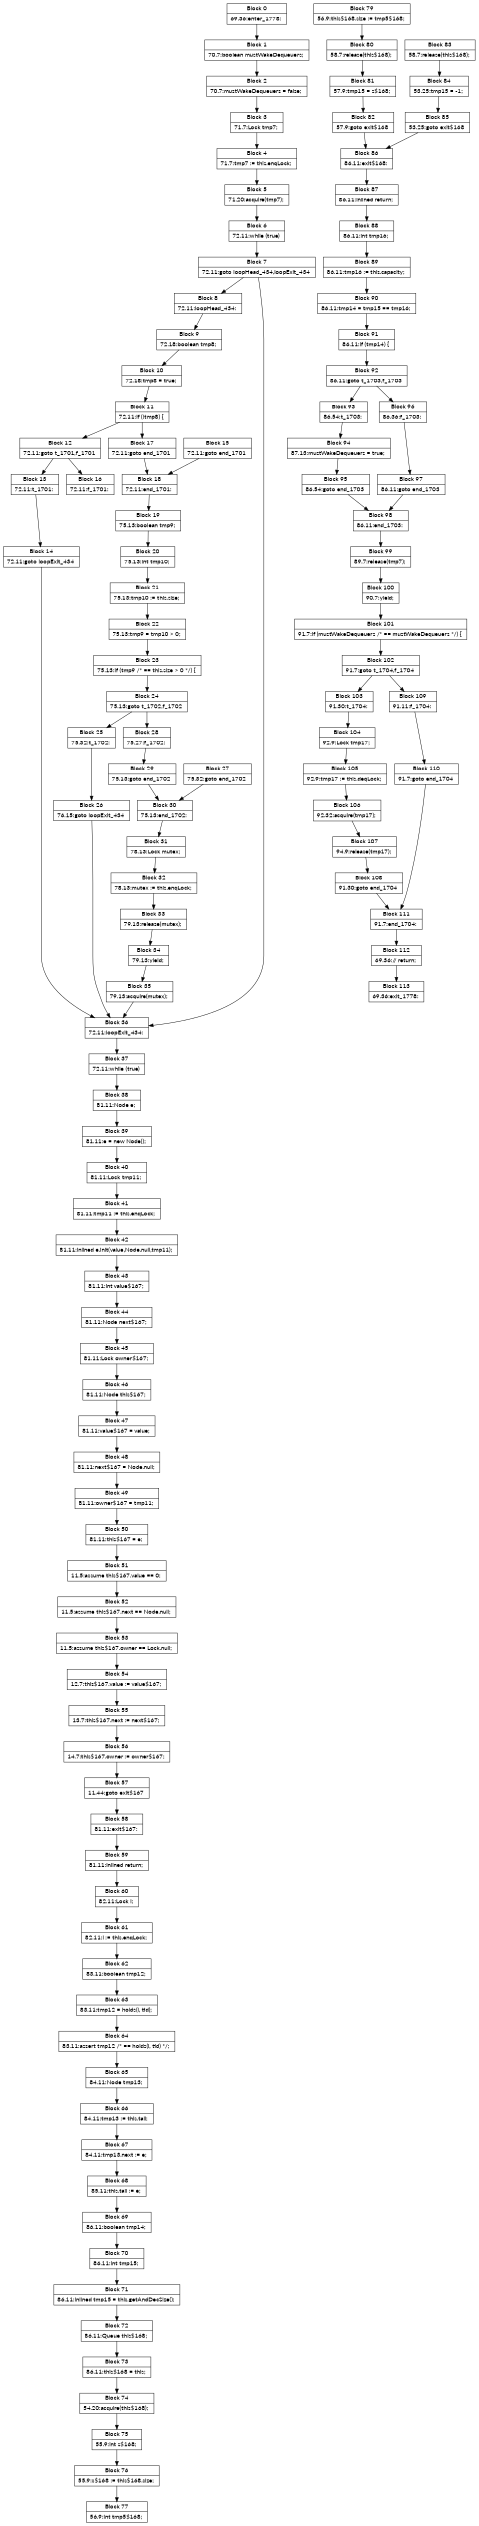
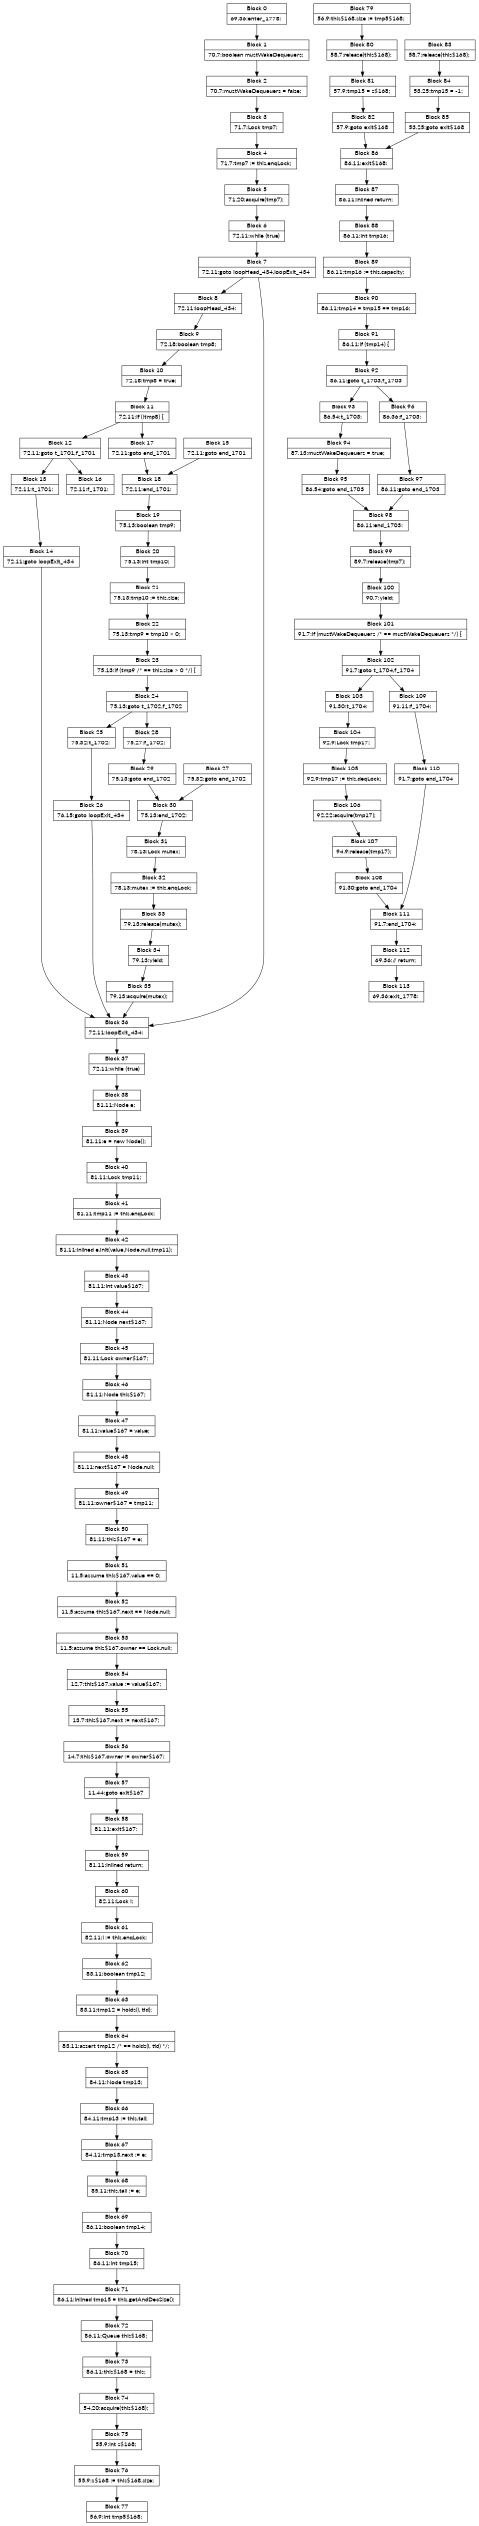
  digraph {
    fontname=Lato
    node [fontname=Lato shape=record]
    edge [fontname=Lato]
    n1 [label="{Block 0|69.36:enter_1778: \n}"]
    n2 [label="{Block 1|70.7:boolean mustWakeDequeuers; \n}"]
    n3 [label="{Block 2|70.7:mustWakeDequeuers = false; \n}"]
    n4 [label="{Block 3|71.7:Lock tmp7; \n}"]
    n5 [label="{Block 4|71.7:tmp7 := this.enqLock; \n}"]
    n6 [label="{Block 5|71.20:acquire(tmp7); \n}"]
    n7 [label="{Block 6|72.11:while (true)   \n}"]
    n8 [label="{Block 7|72.11:goto loopHead_434,loopExit_434 \n}"]
    n9 [label="{Block 8|72.11:loopHead_434: \n}"]
    n10 [label="{Block 36|72.11:loopExit_434: \n}"]
    n11 [label="{Block 9|72.18:boolean tmp8; \n}"]
    n12 [label="{Block 37|72.11:while (true)   \n}"]
    n13 [label="{Block 10|72.18:tmp8 = true; \n}"]
    n14 [label="{Block 11|72.11:if (!tmp8) \{ \n}"]
    n15 [label="{Block 12|72.11:goto t_1701,f_1701 \n}"]
    n16 [label="{Block 17|72.11:goto end_1701 \n}"]
    n17 [label="{Block 13|72.11:t_1701: \n}"]
    n18 [label="{Block 16|72.11:f_1701: \n}"]
    n19 [label="{Block 14|72.11:goto loopExit_434 \n}"]
    n20 [label="{Block 15|72.11:goto end_1701 \n}"]
    n21 [label="{Block 18|72.11:end_1701: \n}"]
    n22 [label="{Block 19|75.13:boolean tmp9; \n}"]
    n23 [label="{Block 20|75.13:int tmp10; \n}"]
    n24 [label="{Block 21|75.13:tmp10 := this.size; \n}"]
    n25 [label="{Block 22|75.13:tmp9 = tmp10 \> 0; \n}"]
    n26 [label="{Block 23|75.13:if (tmp9 /* == this.size \> 0 */) \{ \n}"]
    n27 [label="{Block 24|75.13:goto t_1702,f_1702 \n}"]
    n28 [label="{Block 25|75.32:t_1702: \n}"]
    n29 [label="{Block 28|75.27:f_1702: \n}"]
    n30 [label="{Block 26|76.15:goto loopExit_434 \n}"]
    n31 [label="{Block 29|75.13:goto end_1702 \n}"]
    n32 [label="{Block 27|75.32:goto end_1702 \n}"]
    n33 [label="{Block 30|75.13:end_1702: \n}"]
    n34 [label="{Block 31|78.13:Lock mutex; \n}"]
    n35 [label="{Block 32|78.13:mutex := this.enqLock; \n}"]
    n36 [label="{Block 33|79.13:release(mutex); \n}"]
    n37 [label="{Block 34|79.13:yield; \n}"]
    n38 [label="{Block 35|79.13:acquire(mutex); \n}"]
    n39 [label="{Block 38|81.11:Node e; \n}"]
    n40 [label="{Block 39|81.11:e = new Node(); \n}"]
    n41 [label="{Block 40|81.11:Lock tmp11; \n}"]
    n42 [label="{Block 41|81.11:tmp11 := this.enqLock; \n}"]
    n43 [label="{Block 42|81.11:inlined e.init(value,Node.null,tmp11); \n}"]
    n44 [label="{Block 43|81.11:int value$167; \n}"]
    n45 [label="{Block 44|81.11:Node next$167; \n}"]
    n46 [label="{Block 45|81.11:Lock owner$167; \n}"]
    n47 [label="{Block 46|81.11:Node this$167; \n}"]
    n48 [label="{Block 47|81.11:value$167 = value; \n}"]
    n49 [label="{Block 48|81.11:next$167 = Node.null; \n}"]
    n50 [label="{Block 49|81.11:owner$167 = tmp11; \n}"]
    n51 [label="{Block 50|81.11:this$167 = e; \n}"]
    n52 [label="{Block 51|11.5:assume this$167.value == 0; \n}"]
    n53 [label="{Block 52|11.5:assume this$167.next == Node.null; \n}"]
    n54 [label="{Block 53|11.5:assume this$167.owner == Lock.null; \n}"]
    n55 [label="{Block 54|12.7:this$167.value := value$167; \n}"]
    n56 [label="{Block 55|13.7:this$167.next := next$167; \n}"]
    n57 [label="{Block 56|14.7:this$167.owner := owner$167; \n}"]
    n58 [label="{Block 57|11.44:goto exit$167 \n}"]
    n59 [label="{Block 58|81.11:exit$167: \n}"]
    n60 [label="{Block 59|81.11:inlined return; \n}"]
    n61 [label="{Block 60|82.11:Lock l; \n}"]
    n62 [label="{Block 61|82.11:l := this.enqLock; \n}"]
    n63 [label="{Block 62|83.11:boolean tmp12; \n}"]
    n64 [label="{Block 63|83.11:tmp12 = holds(l, tid); \n}"]
    n65 [label="{Block 64|83.11:assert tmp12 /* == holds(l, tid) */; \n}"]
    n66 [label="{Block 65|84.11:Node tmp13; \n}"]
    n67 [label="{Block 66|84.11:tmp13 := this.tail; \n}"]
    n68 [label="{Block 67|84.11:tmp13.next := e; \n}"]
    n69 [label="{Block 68|85.11:this.tail := e; \n}"]
    n70 [label="{Block 69|86.11:boolean tmp14; \n}"]
    n71 [label="{Block 70|86.11:int tmp15; \n}"]
    n72 [label="{Block 71|86.11:inlined tmp15 = this.getAndDecSize(); \n}"]
    n73 [label="{Block 72|86.11:Queue this$168; \n}"]
    n74 [label="{Block 73|86.11:this$168 = this; \n}"]
    n75 [label="{Block 74|54.20:acquire(this$168); \n}"]
    n76 [label="{Block 75|55.9:int s$168; \n}"]
    n77 [label="{Block 76|55.9:s$168 := this$168.size; \n}"]
    n78 [label="{Block 77|56.9:int tmp5$168; \n}"]
    n79 [label="{Block 79|56.9:this$168.size := tmp5$168; \n}"]
    n80 [label="{Block 80|58.7:release(this$168); \n}"]
    n81 [label="{Block 81|57.9:tmp15 = s$168; \n}"]
    n82 [label="{Block 82|57.9:goto exit$168 \n}"]
    n83 [label="{Block 86|86.11:exit$168: \n}"]
    n84 [label="{Block 87|86.11:inlined return; \n}"]
    n85 [label="{Block 83|58.7:release(this$168); \n}"]
    n86 [label="{Block 84|53.25:tmp15 = -1; \n}"]
    n87 [label="{Block 85|53.25:goto exit$168 \n}"]
    n88 [label="{Block 88|86.11:int tmp16; \n}"]
    n89 [label="{Block 89|86.11:tmp16 := this.capacity; \n}"]
    n90 [label="{Block 90|86.11:tmp14 = tmp15 == tmp16; \n}"]
    n91 [label="{Block 91|86.11:if (tmp14) \{ \n}"]
    n92 [label="{Block 92|86.11:goto t_1703,f_1703 \n}"]
    n93 [label="{Block 93|86.54:t_1703: \n}"]
    n94 [label="{Block 96|86.36:f_1703: \n}"]
    n95 [label="{Block 94|87.13:mustWakeDequeuers = true; \n}"]
    n96 [label="{Block 97|86.11:goto end_1703 \n}"]
    n97 [label="{Block 95|86.54:goto end_1703 \n}"]
    n98 [label="{Block 98|86.11:end_1703: \n}"]
    n99 [label="{Block 99|89.7:release(tmp7); \n}"]
    n100 [label="{Block 100|90.7:yield; \n}"]
    n101 [label="{Block 101|91.7:if (mustWakeDequeuers /* == mustWakeDequeuers */) \{ \n}"]
    n102 [label="{Block 102|91.7:goto t_1704,f_1704 \n}"]
    n103 [label="{Block 103|91.30:t_1704: \n}"]
    n104 [label="{Block 109|91.11:f_1704: \n}"]
    n105 [label="{Block 104|92.9:Lock tmp17; \n}"]
    n106 [label="{Block 110|91.7:goto end_1704 \n}"]
    n107 [label="{Block 105|92.9:tmp17 := this.deqLock; \n}"]
-   n108 [label="{Block 106|92.32:acquire(tmp17); \n}"]
+   n108 [label="{Block 106|92.22:acquire(tmp17); \n}"]
    n109 [label="{Block 107|94.9:release(tmp17); \n}"]
    n110 [label="{Block 108|91.30:goto end_1704 \n}"]
    n111 [label="{Block 111|91.7:end_1704: \n}"]
    n112 [label="{Block 112|69.36:// return; \n}"]
    n113 [label="{Block 113|69.36:exit_1778: \n}"]
    n1 -> n2
    n2 -> n3
    n3 -> n4
    n4 -> n5
    n5 -> n6
    n6 -> n7
    n7 -> n8
    n8 -> n9
    n8 -> n10
    n9 -> n11
    n10 -> n12
    n11 -> n13
    n12 -> n39
    n13 -> n14
    n14 -> n15
    n14 -> n16
    n15 -> n17
    n15 -> n18
    n16 -> n21
    n17 -> n19
    n19 -> n10
    n20 -> n21
    n21 -> n22
    n22 -> n23
    n23 -> n24
    n24 -> n25
    n25 -> n26
    n26 -> n27
    n27 -> n28
    n27 -> n29
    n28 -> n30
    n29 -> n31
    n30 -> n10
    n31 -> n33
    n32 -> n33
    n33 -> n34
    n34 -> n35
    n35 -> n36
    n36 -> n37
    n37 -> n38
    n38 -> n10
    n39 -> n40
    n40 -> n41
    n41 -> n42
    n42 -> n43
    n43 -> n44
    n44 -> n45
    n45 -> n46
    n46 -> n47
    n47 -> n48
    n48 -> n49
    n49 -> n50
    n50 -> n51
    n51 -> n52
    n52 -> n53
    n53 -> n54
    n54 -> n55
    n55 -> n56
    n56 -> n57
    n57 -> n58
    n58 -> n59
    n59 -> n60
    n60 -> n61
    n61 -> n62
    n62 -> n63
    n63 -> n64
    n64 -> n65
    n65 -> n66
    n66 -> n67
    n67 -> n68
    n68 -> n69
    n69 -> n70
    n70 -> n71
    n71 -> n72
    n72 -> n73
    n73 -> n74
    n74 -> n75
    n75 -> n76
    n76 -> n77
    n77 -> n78
    n79 -> n80
    n80 -> n81
    n81 -> n82
    n82 -> n83
    n83 -> n84
    n84 -> n88
    n85 -> n86
    n86 -> n87
    n87 -> n83
    n88 -> n89
    n89 -> n90
    n90 -> n91
    n91 -> n92
    n92 -> n93
    n92 -> n94
    n93 -> n95
    n94 -> n96
    n95 -> n97
    n96 -> n98
    n97 -> n98
    n98 -> n99
    n99 -> n100
    n100 -> n101
    n101 -> n102
    n102 -> n103
    n102 -> n104
    n103 -> n105
    n104 -> n106
    n105 -> n107
    n106 -> n111
    n107 -> n108
    n108 -> n109
    n109 -> n110
    n110 -> n111
    n111 -> n112
    n112 -> n113
  }
